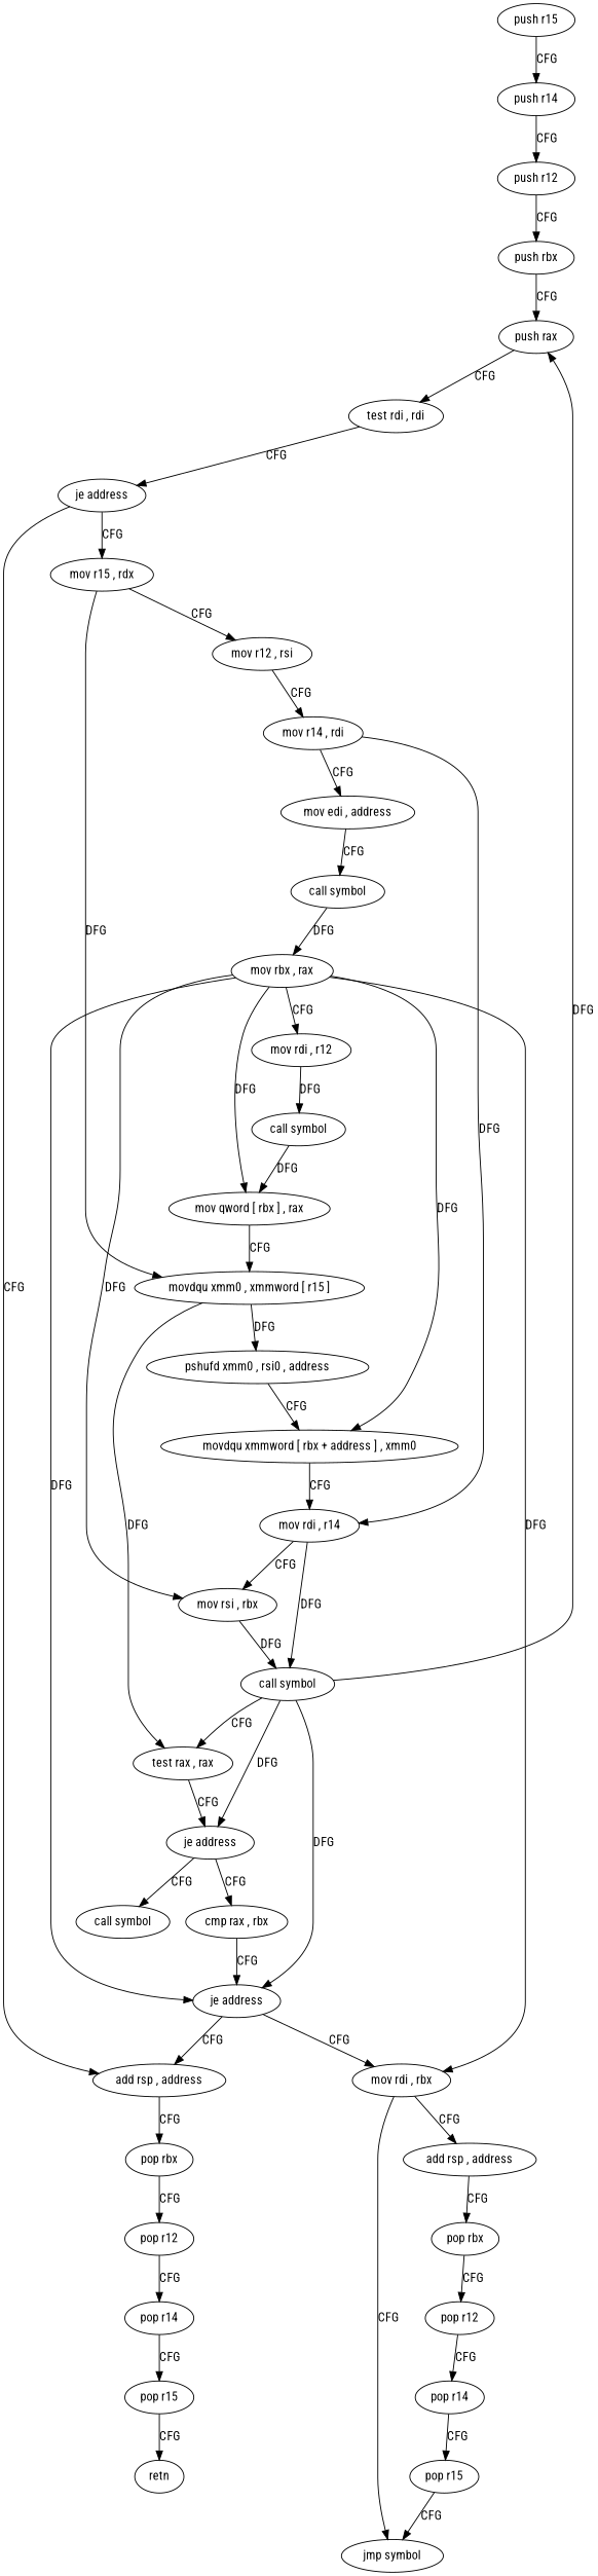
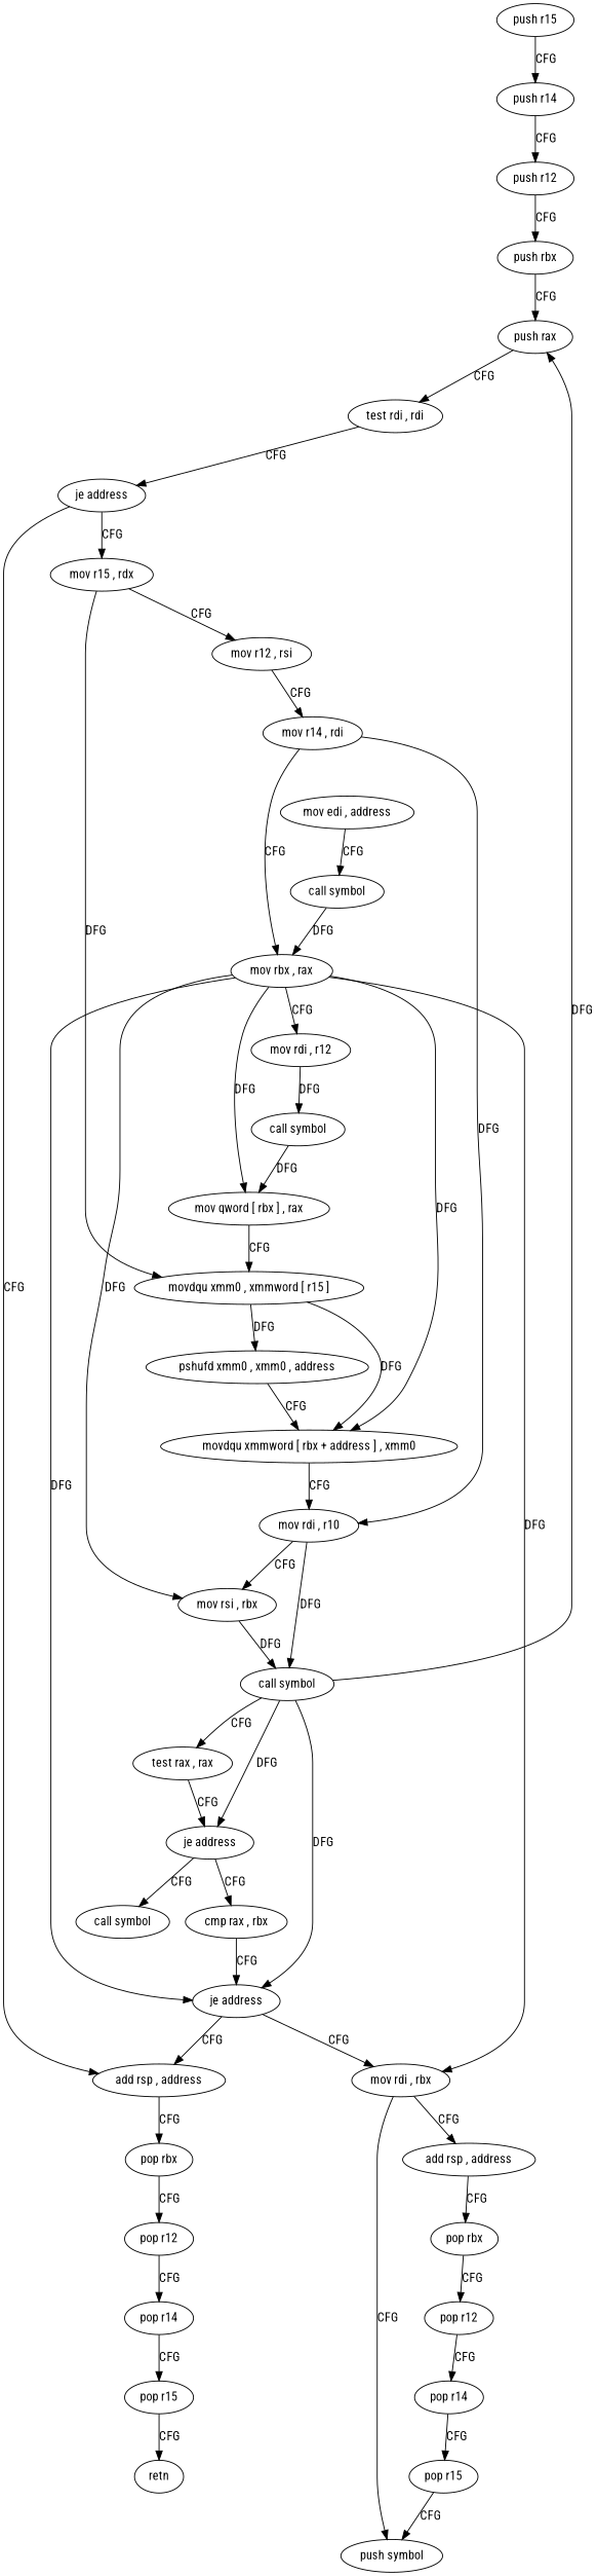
  digraph {
    fontname="Roboto Condensed"
    node [fontname="Roboto Condensed"]
    edge [fontname="Roboto Condensed"]
    n1 [label="push r15"]
    n2 [label="push r14"]
    n3 [label="push r12"]
    n4 [label="push rbx"]
    n5 [label="push rax"]
    n6 [label="test rdi , rdi"]
    n7 [label="je address"]
    n8 [label="add rsp , address"]
    n9 [label="mov r15 , rdx"]
    n10 [label="pop rbx"]
    n11 [label="mov r12 , rsi"]
    n12 [label="movdqu xmm0 , xmmword [ r15 ]"]
    n13 [label="pop r12"]
    n14 [label="mov r14 , rdi"]
    n15 [label="movdqu xmmword [ rbx + address ] , xmm0"]
-   n16 [label="pshufd xmm0 , rsi0 , address"]
+   n16 [label="pshufd xmm0 , xmm0 , address"]
    n17 [label="pop r14"]
    n18 [label="pop r15"]
    n19 [label=retn]
    n20 [label="mov edi , address"]
-   n21 [label="mov rdi , r14"]
+   n21 [label="mov rdi , r10"]
    n22 [label="mov rdi , r12"]
    n23 [label="call symbol"]
    n24 [label="call symbol"]
    n25 [label="mov rsi , rbx"]
    n26 [label="call symbol"]
    n27 [label="mov rbx , rax"]
    n28 [label="mov qword [ rbx ] , rax"]
    n29 [label="je address"]
    n30 [label="mov rdi , rbx"]
    n31 [label="add rsp , address"]
-   n32 [label="jmp symbol"]
+   n32 [label="push symbol"]
    n33 [label="test rax , rax"]
    n34 [label="je address"]
    n35 [label="call symbol"]
    n36 [label="cmp rax , rbx"]
    n37 [label="pop rbx"]
    n38 [label="pop r12"]
    n39 [label="pop r14"]
    n40 [label="pop r15"]
    n1 -> n2 [label=CFG]
    n2 -> n3 [label=CFG]
    n3 -> n4 [label=CFG]
    n4 -> n5 [label=CFG]
    n5 -> n6 [label=CFG]
    n6 -> n7 [label=CFG]
    n7 -> n8 [label=CFG]
    n7 -> n9 [label=CFG]
    n8 -> n10 [label=CFG]
    n9 -> n11 [label=CFG]
    n9 -> n12 [label=DFG]
    n10 -> n13 [label=CFG]
    n11 -> n14 [label=CFG]
-   n12 -> n33 [label=DFG]
+   n12 -> n15 [label=DFG]
    n12 -> n16 [label=DFG]
    n13 -> n17 [label=CFG]
-   n14 -> n20 [label=CFG]
+   n14 -> n27 [label=CFG]
    n14 -> n21 [label=DFG]
    n15 -> n21 [label=CFG]
    n16 -> n15 [label=CFG]
    n17 -> n18 [label=CFG]
    n18 -> n19 [label=CFG]
    n20 -> n24 [label=CFG]
    n21 -> n25 [label=CFG]
    n21 -> n26 [label=DFG]
    n22 -> n23 [label=DFG]
    n23 -> n28 [label=DFG]
    n24 -> n27 [label=DFG]
    n25 -> n26 [label=DFG]
    n26 -> n5 [label=DFG]
    n26 -> n29 [label=DFG]
    n26 -> n33 [label=CFG]
    n26 -> n34 [label=DFG]
    n27 -> n15 [label=DFG]
    n27 -> n22 [label=CFG]
    n27 -> n25 [label=DFG]
    n27 -> n28 [label=DFG]
    n27 -> n29 [label=DFG]
    n27 -> n30 [label=DFG]
    n28 -> n12 [label=CFG]
    n29 -> n8 [label=CFG]
    n29 -> n30 [label=CFG]
    n30 -> n31 [label=CFG]
    n30 -> n32 [label=CFG]
    n31 -> n37 [label=CFG]
    n33 -> n34 [label=CFG]
    n34 -> n35 [label=CFG]
    n34 -> n36 [label=CFG]
    n36 -> n29 [label=CFG]
    n37 -> n38 [label=CFG]
    n38 -> n39 [label=CFG]
    n39 -> n40 [label=CFG]
    n40 -> n32 [label=CFG]
  }
